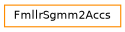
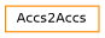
  digraph {
    rankdir=LR
-   n1 [color=darkorange fillcolor=white fontname=Helvetica fontsize=10 height=0.2 label=FmllrSgmm2Accs shape=record style=filled width=0.4]
+   n1 [color=darkorange fillcolor=white fontname=Helvetica fontsize=10 height=0.2 label=Accs2Accs shape=record style=filled width=0.4]
  }
